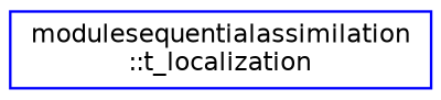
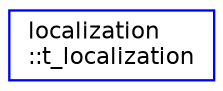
  digraph {
    rankdir=LR
-   n1 [color=blue fillcolor=white fontname=Helvetica fontsize=10 height=0.2 label="modulesequentialassimilation\l::t_localization" shape=record style=filled width=0.4]
+   n1 [color=blue fillcolor=white fontname=Helvetica fontsize=10 height=0.2 label="localization\l::t_localization" shape=record style=filled width=0.4]
  }
